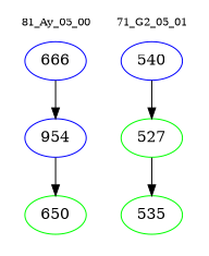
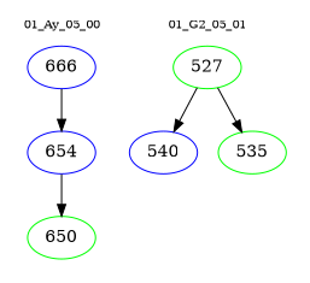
  digraph {
    node [color=blue]
    edge [color=black]
-   n1 [label=954]
+   n1 [label=654]
    n2 [label=666]
    n3 [color=green label=650]
    n4 [color=green label=527]
    n5 [label=540]
    n6 [color=green label=535]
    subgraph cluster_1 {
      color=white
      fontsize=10
-     label="81_Ay_05_00"
+     label="01_Ay_05_00"
      n1
      n2
      n3
    }
    subgraph cluster_2 {
      color=white
      fontsize=10
-     label="71_G2_05_01"
+     label="01_G2_05_01"
      n4
      n5
      n6
    }
    n1 -> n3
    n2 -> n1
-   n5 -> n4
+   n4 -> n5
    n4 -> n6
  }
